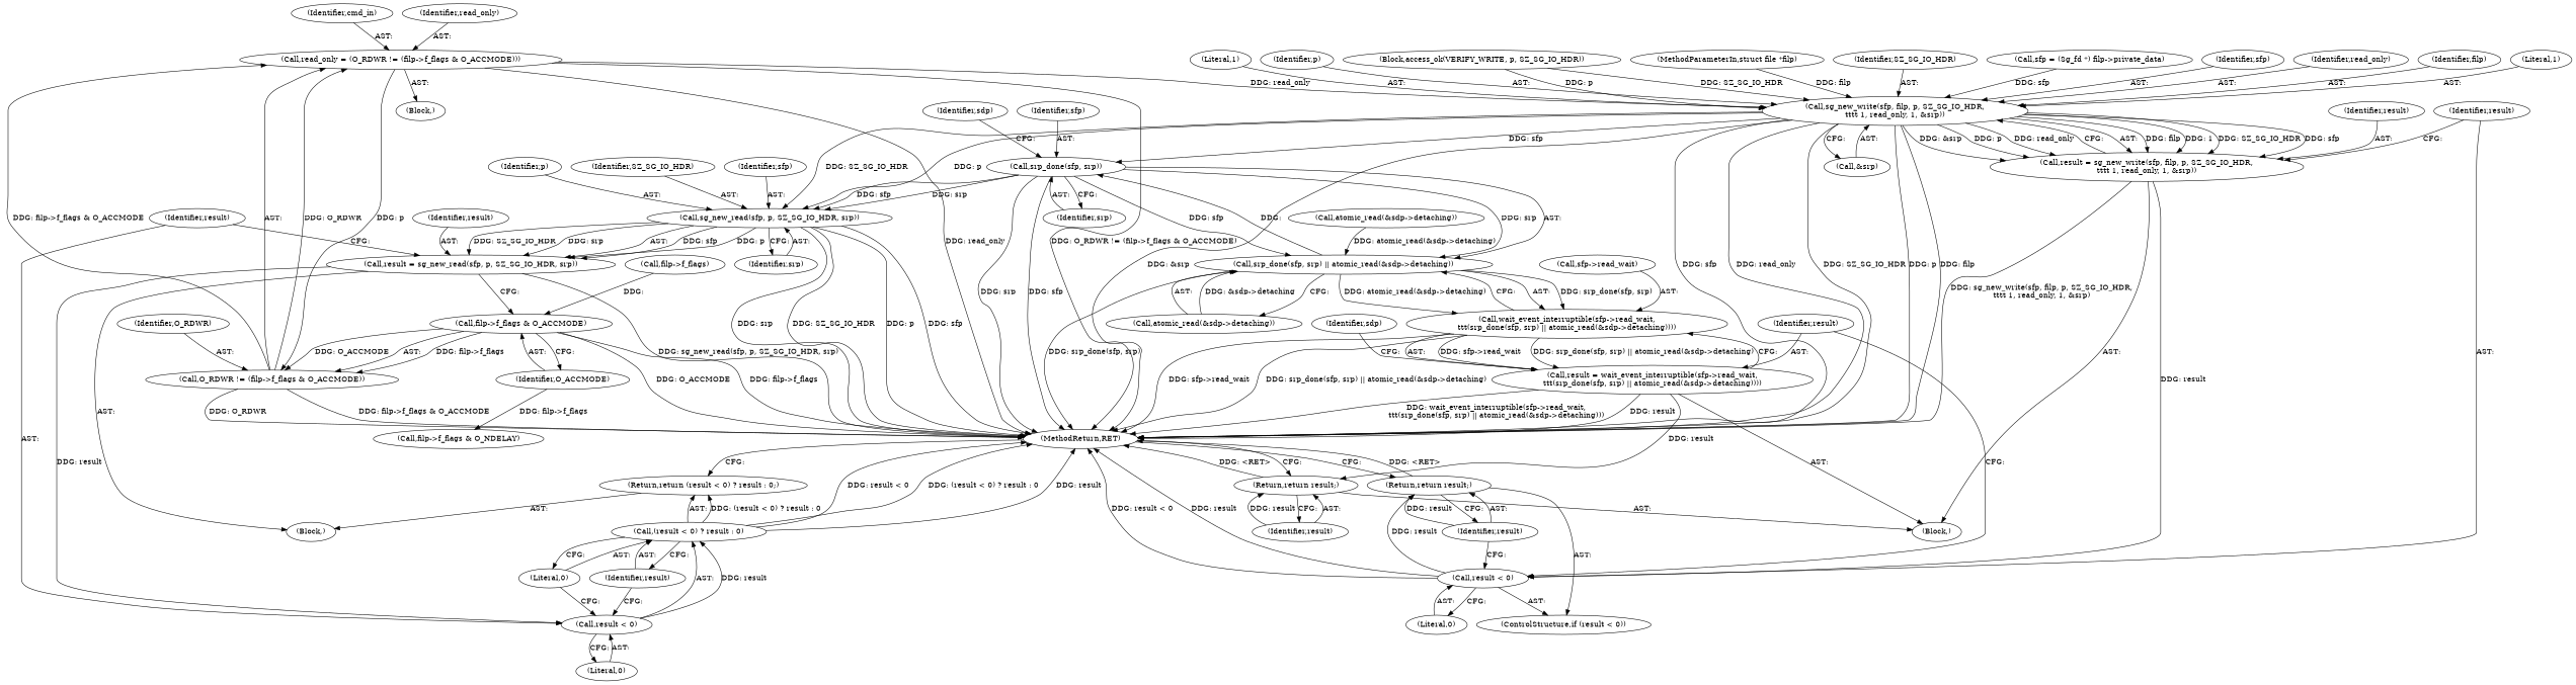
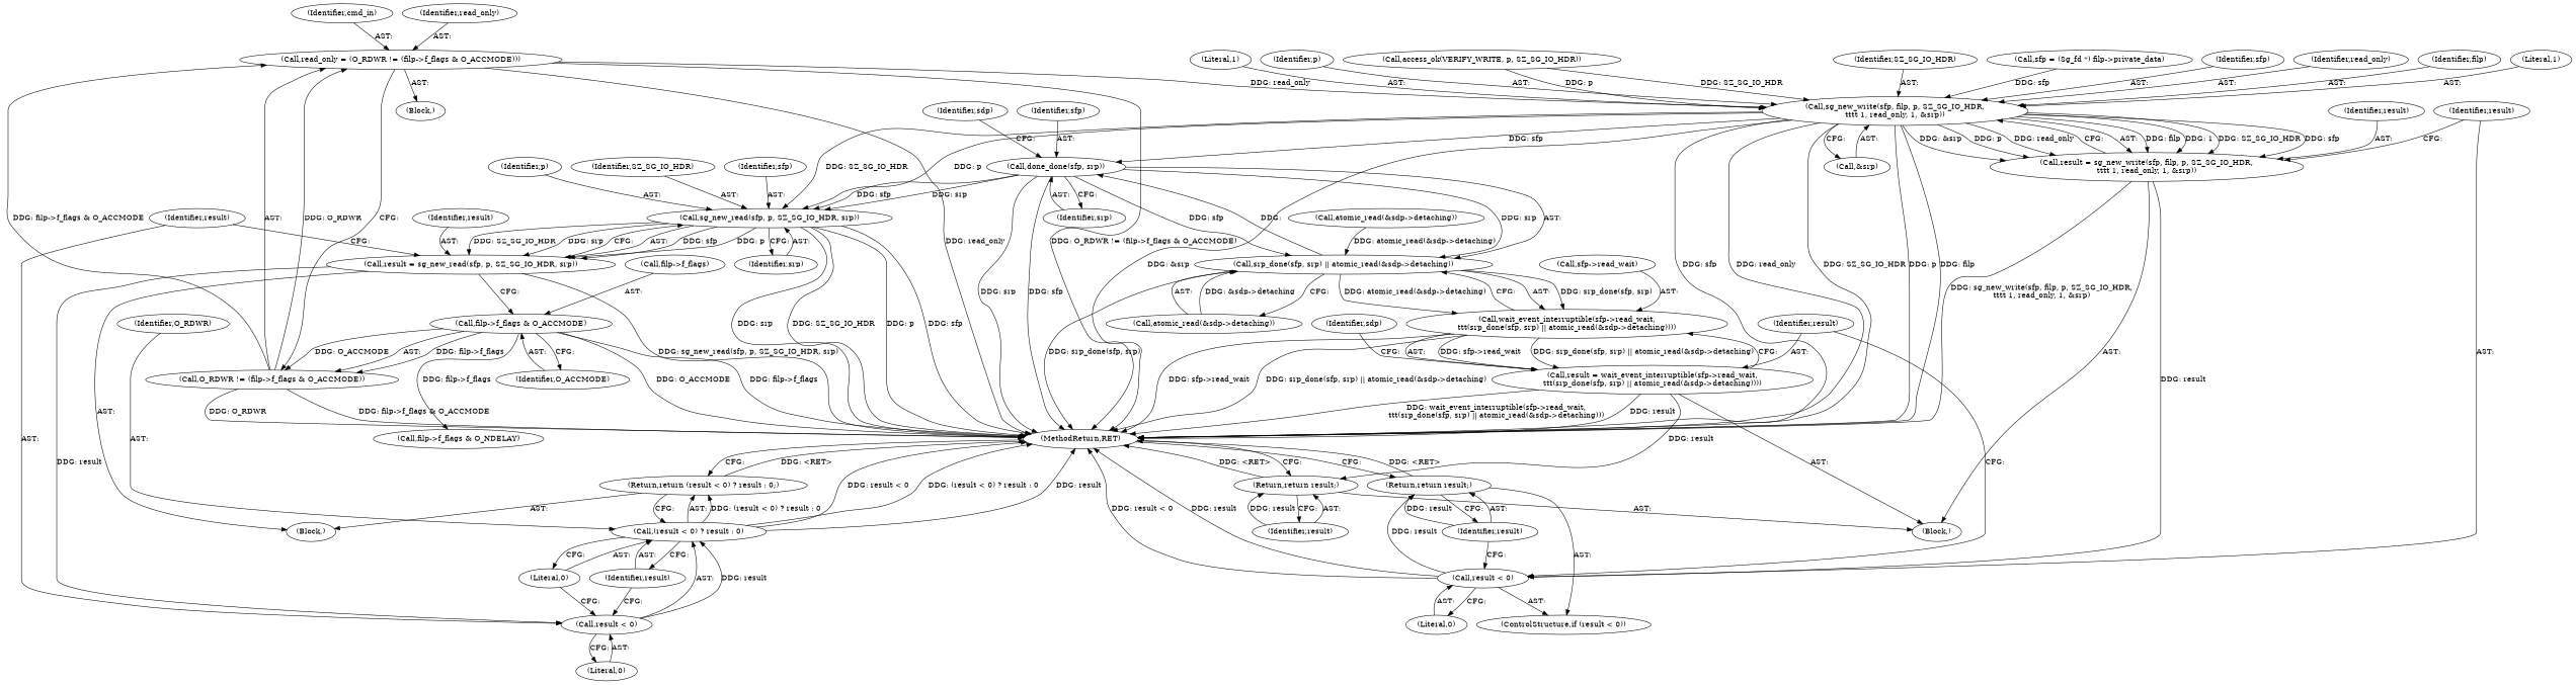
  digraph {
    n1 [label="(Call,read_only = (O_RDWR != (filp->f_flags & O_ACCMODE)))"]
    n2 [label="(Call,O_RDWR != (filp->f_flags & O_ACCMODE))"]
    n3 [label="(Call,sg_new_write(sfp, filp, p, SZ_SG_IO_HDR,\n\t\t\t\t 1, read_only, 1, &srp))"]
    n4 [label="(Block,)"]
    n5 [label="(MethodReturn,RET)"]
    n6 [label="(Call,result = sg_new_write(sfp, filp, p, SZ_SG_IO_HDR,\n\t\t\t\t 1, read_only, 1, &srp))"]
-   n7 [label="(Call,srp_done(sfp, srp))"]
+   n7 [label="(Call,done_done(sfp, srp))"]
    n8 [label="(Call,sg_new_read(sfp, p, SZ_SG_IO_HDR, srp))"]
    n9 [label="(Call,&srp)"]
    n10 [label="(Return,return result;)"]
    n11 [label="(Return,return result;)"]
    n12 [label="(Return,return (result < 0) ? result : 0;)"]
    n13 [label="(Call,filp->f_flags & O_ACCMODE)"]
    n14 [label="(Call,filp->f_flags & O_NDELAY)"]
    n15 [label="(Identifier,O_ACCMODE)"]
    n16 [label="(Call,result < 0)"]
    n17 [label="(Block,)"]
    n18 [label="(Call,srp_done(sfp, srp) || atomic_read(&sdp->detaching))"]
    n19 [label="(Identifier,srp)"]
    n20 [label="(Call,result = sg_new_read(sfp, p, SZ_SG_IO_HDR, srp))"]
    n21 [label="(Identifier,srp)"]
    n22 [label="(Literal,0)"]
    n23 [label="(ControlStructure,if (result < 0))"]
    n24 [label="(Identifier,result)"]
    n25 [label="(Call,wait_event_interruptible(sfp->read_wait,\n\t\t\t(srp_done(sfp, srp) || atomic_read(&sdp->detaching))))"]
    n26 [label="(Call,atomic_read(&sdp->detaching))"]
    n27 [label="(Call,result = wait_event_interruptible(sfp->read_wait,\n\t\t\t(srp_done(sfp, srp) || atomic_read(&sdp->detaching))))"]
    n28 [label="(Identifier,result)"]
    n29 [label="(Call,result < 0)"]
    n30 [label="(Block,)"]
    n31 [label="(Call,(result < 0) ? result : 0)"]
    n32 [label="(Literal,0)"]
    n33 [label="(Literal,0)"]
    n34 [label="(Identifier,result)"]
    n35 [label="(Identifier,sdp)"]
    n36 [label="(Identifier,read_only)"]
    n37 [label="(Call,filp->f_flags)"]
    n38 [label="(Identifier,filp)"]
    n39 [label="(Identifier,SZ_SG_IO_HDR)"]
    n40 [label="(Identifier,result)"]
    n41 [label="(Literal,1)"]
    n42 [label="(Identifier,cmd_in)"]
    n43 [label="(Identifier,O_RDWR)"]
    n44 [label="(Identifier,sfp)"]
    n45 [label="(Call,sfp->read_wait)"]
    n46 [label="(Identifier,read_only)"]
    n47 [label="(Identifier,result)"]
    n48 [label="(Literal,1)"]
    n49 [label="(Identifier,result)"]
    n50 [label="(Identifier,p)"]
-   n51 [label="(Block,access_ok(VERIFY_WRITE, p, SZ_SG_IO_HDR))"]
+   n51 [label="(Call,access_ok(VERIFY_WRITE, p, SZ_SG_IO_HDR))"]
    n52 [label="(Identifier,sdp)"]
-   n53 [label="(MethodParameterIn,struct file *filp)"]
    n54 [label="(Call,atomic_read(&sdp->detaching))"]
    n55 [label="(Identifier,result)"]
    n56 [label="(Identifier,result)"]
    n57 [label="(Identifier,SZ_SG_IO_HDR)"]
    n58 [label="(Call,sfp = (Sg_fd *) filp->private_data)"]
    n59 [label="(Identifier,sfp)"]
    n60 [label="(Identifier,sfp)"]
    n61 [label="(Identifier,p)"]
-   n1 -> n2 [label="DDG: p"]
+   n1 -> n2 [label="CFG: "]
    n1 -> n3 [label="DDG: read_only"]
    n1 -> n4 [label="AST: "]
    n1 -> n5 [label="DDG: read_only"]
    n1 -> n5 [label="DDG: O_RDWR != (filp->f_flags & O_ACCMODE)"]
    n2 -> n1 [label="AST: "]
    n2 -> n1 [label="DDG: O_RDWR"]
    n2 -> n1 [label="DDG: filp->f_flags & O_ACCMODE"]
    n2 -> n5 [label="DDG: O_RDWR"]
    n2 -> n5 [label="DDG: filp->f_flags & O_ACCMODE"]
    n3 -> n5 [label="DDG: p"]
    n3 -> n5 [label="DDG: filp"]
    n3 -> n5 [label="DDG: &srp"]
    n3 -> n5 [label="DDG: sfp"]
    n3 -> n5 [label="DDG: read_only"]
    n3 -> n5 [label="DDG: SZ_SG_IO_HDR"]
    n3 -> n6 [label="AST: "]
    n3 -> n6 [label="DDG: filp"]
    n3 -> n6 [label="DDG: 1"]
    n3 -> n6 [label="DDG: SZ_SG_IO_HDR"]
    n3 -> n6 [label="DDG: sfp"]
    n3 -> n6 [label="DDG: &srp"]
    n3 -> n6 [label="DDG: p"]
    n3 -> n6 [label="DDG: read_only"]
    n3 -> n7 [label="DDG: sfp"]
    n3 -> n8 [label="DDG: p"]
    n3 -> n8 [label="DDG: SZ_SG_IO_HDR"]
    n3 -> n9 [label="CFG: "]
    n5 -> n10 [label="CFG: "]
    n5 -> n11 [label="CFG: "]
    n5 -> n12 [label="CFG: "]
    n6 -> n3 [label="CFG: "]
    n6 -> n5 [label="DDG: sg_new_write(sfp, filp, p, SZ_SG_IO_HDR,\n\t\t\t\t 1, read_only, 1, &srp)"]
    n6 -> n16 [label="DDG: result"]
    n6 -> n17 [label="AST: "]
    n7 -> n5 [label="DDG: srp"]
    n7 -> n5 [label="DDG: sfp"]
    n7 -> n8 [label="DDG: sfp"]
    n7 -> n8 [label="DDG: srp"]
    n7 -> n18 [label="AST: "]
    n7 -> n18 [label="DDG: sfp"]
    n7 -> n18 [label="DDG: srp"]
    n7 -> n19 [label="CFG: "]
    n8 -> n5 [label="DDG: srp"]
    n8 -> n5 [label="DDG: SZ_SG_IO_HDR"]
    n8 -> n5 [label="DDG: p"]
    n8 -> n5 [label="DDG: sfp"]
    n8 -> n20 [label="AST: "]
    n8 -> n20 [label="DDG: sfp"]
    n8 -> n20 [label="DDG: p"]
    n8 -> n20 [label="DDG: SZ_SG_IO_HDR"]
    n8 -> n20 [label="DDG: srp"]
    n8 -> n21 [label="CFG: "]
    n9 -> n3 [label="AST: "]
    n10 -> n5 [label="DDG: <RET>"]
    n10 -> n23 [label="AST: "]
    n10 -> n24 [label="CFG: "]
    n11 -> n5 [label="DDG: <RET>"]
    n11 -> n17 [label="AST: "]
    n11 -> n28 [label="CFG: "]
+   n12 -> n5 [label="DDG: <RET>"]
    n12 -> n30 [label="AST: "]
+   n12 -> n31 [label="CFG: "]
    n13 -> n2 [label="AST: "]
    n13 -> n2 [label="DDG: filp->f_flags"]
    n13 -> n2 [label="DDG: O_ACCMODE"]
    n13 -> n5 [label="DDG: O_ACCMODE"]
    n13 -> n5 [label="DDG: filp->f_flags"]
-   n15 -> n14 [label="DDG: filp->f_flags"]
+   n13 -> n14 [label="DDG: filp->f_flags"]
    n13 -> n15 [label="CFG: "]
    n15 -> n13 [label="AST: "]
    n16 -> n5 [label="DDG: result < 0"]
    n16 -> n5 [label="DDG: result"]
    n16 -> n10 [label="DDG: result"]
    n16 -> n22 [label="CFG: "]
    n16 -> n23 [label="AST: "]
    n18 -> n5 [label="DDG: srp_done(sfp, srp)"]
    n18 -> n7 [label="DDG: "]
    n18 -> n25 [label="AST: "]
    n18 -> n25 [label="DDG: srp_done(sfp, srp)"]
    n18 -> n25 [label="DDG: atomic_read(&sdp->detaching)"]
    n18 -> n26 [label="CFG: "]
    n19 -> n7 [label="AST: "]
    n20 -> n5 [label="DDG: sg_new_read(sfp, p, SZ_SG_IO_HDR, srp)"]
+   n20 -> n8 [label="CFG: "]
    n20 -> n13 [label="CFG: "]
    n20 -> n29 [label="DDG: result"]
    n20 -> n30 [label="AST: "]
    n21 -> n8 [label="AST: "]
    n22 -> n16 [label="AST: "]
    n24 -> n10 [label="AST: "]
    n24 -> n10 [label="DDG: result"]
    n24 -> n16 [label="CFG: "]
    n25 -> n5 [label="DDG: sfp->read_wait"]
    n25 -> n5 [label="DDG: srp_done(sfp, srp) || atomic_read(&sdp->detaching)"]
    n25 -> n18 [label="CFG: "]
    n25 -> n27 [label="AST: "]
    n25 -> n27 [label="DDG: sfp->read_wait"]
    n25 -> n27 [label="DDG: srp_done(sfp, srp) || atomic_read(&sdp->detaching)"]
    n26 -> n18 [label="AST: "]
    n26 -> n18 [label="DDG: &sdp->detaching"]
    n27 -> n5 [label="DDG: wait_event_interruptible(sfp->read_wait,\n\t\t\t(srp_done(sfp, srp) || atomic_read(&sdp->detaching)))"]
    n27 -> n5 [label="DDG: result"]
    n27 -> n11 [label="DDG: result"]
    n27 -> n17 [label="AST: "]
    n27 -> n25 [label="CFG: "]
    n28 -> n11 [label="AST: "]
    n28 -> n11 [label="DDG: result"]
    n29 -> n31 [label="AST: "]
    n29 -> n31 [label="DDG: result"]
    n29 -> n32 [label="CFG: "]
    n31 -> n5 [label="DDG: result < 0"]
    n31 -> n5 [label="DDG: (result < 0) ? result : 0"]
    n31 -> n5 [label="DDG: result"]
    n31 -> n12 [label="AST: "]
    n31 -> n12 [label="DDG: (result < 0) ? result : 0"]
    n31 -> n33 [label="CFG: "]
    n31 -> n34 [label="CFG: "]
    n32 -> n29 [label="AST: "]
    n33 -> n29 [label="CFG: "]
    n33 -> n31 [label="AST: "]
    n34 -> n29 [label="CFG: "]
    n34 -> n31 [label="AST: "]
    n35 -> n7 [label="CFG: "]
    n36 -> n3 [label="AST: "]
-   n37 -> n13 [label="DDG: "]
+   n37 -> n13 [label="AST: "]
    n38 -> n3 [label="AST: "]
    n39 -> n8 [label="AST: "]
    n40 -> n6 [label="CFG: "]
    n40 -> n16 [label="AST: "]
    n41 -> n3 [label="AST: "]
    n42 -> n1 [label="AST: "]
-   n43 -> n2 [label="AST: "]
+   n43 -> n31 [label="AST: "]
    n44 -> n8 [label="AST: "]
    n45 -> n25 [label="AST: "]
    n46 -> n1 [label="AST: "]
    n47 -> n6 [label="AST: "]
    n48 -> n3 [label="AST: "]
    n49 -> n20 [label="AST: "]
    n50 -> n3 [label="AST: "]
    n51 -> n3 [label="DDG: p"]
    n51 -> n3 [label="DDG: SZ_SG_IO_HDR"]
    n52 -> n27 [label="CFG: "]
-   n53 -> n3 [label="DDG: filp"]
    n54 -> n18 [label="DDG: atomic_read(&sdp->detaching)"]
    n55 -> n16 [label="CFG: "]
    n55 -> n27 [label="AST: "]
    n56 -> n20 [label="CFG: "]
    n56 -> n29 [label="AST: "]
    n57 -> n3 [label="AST: "]
    n58 -> n3 [label="DDG: sfp"]
    n59 -> n7 [label="AST: "]
    n60 -> n3 [label="AST: "]
    n61 -> n8 [label="AST: "]
  }
